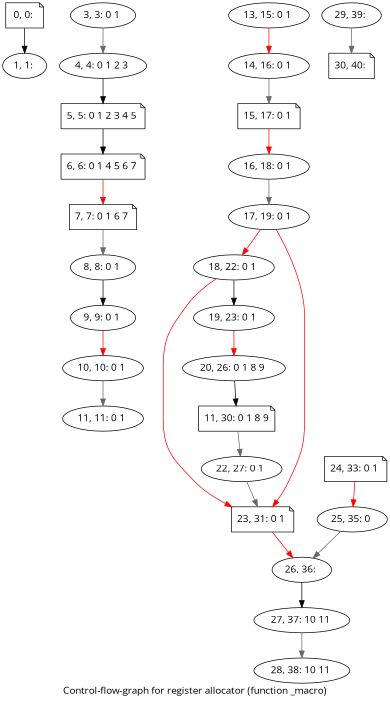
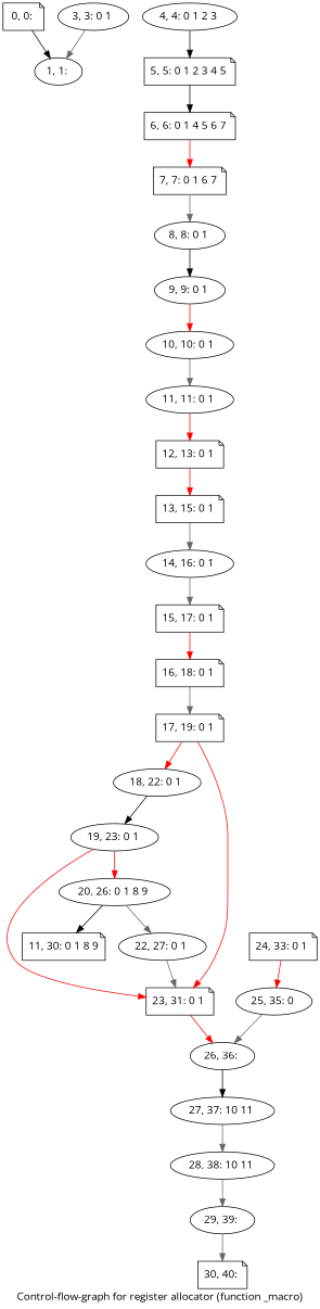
  digraph {
    fontname="Open Sans"
    label="Control-flow-graph for register allocator (function _macro)"
    node [fontname="Open Sans" shape=ellipse]
    edge [color=red fontname="Open Sans"]
    n1 [label="0, 0: " shape=note]
    n2 [label="1, 1: "]
    n3 [label="3, 3: 0 1 "]
    n4 [label="4, 4: 0 1 2 3 "]
    n5 [label="5, 5: 0 1 2 3 4 5 " shape=note]
    n6 [label="6, 6: 0 1 4 5 6 7 " shape=note]
    n7 [label="7, 7: 0 1 6 7 " shape=note]
    n8 [label="8, 8: 0 1 "]
    n9 [label="9, 9: 0 1 "]
    n10 [label="10, 10: 0 1 "]
    n11 [label="11, 11: 0 1 "]
-   n13 [label="13, 15: 0 1 "]
+   n12 [label="12, 13: 0 1 " shape=note]
+   n13 [label="13, 15: 0 1 " shape=note]
    n14 [label="14, 16: 0 1 "]
    n15 [label="15, 17: 0 1 " shape=note]
-   n16 [label="16, 18: 0 1 "]
-   n17 [label="17, 19: 0 1 "]
+   n16 [label="16, 18: 0 1 " shape=note]
+   n17 [label="17, 19: 0 1 " shape=note]
    n18 [label="18, 22: 0 1 "]
    n19 [label="23, 31: 0 1 " shape=note]
    n20 [label="19, 23: 0 1 "]
    n21 [label="26, 36: "]
    n22 [label="20, 26: 0 1 8 9 "]
    n23 [label="11, 30: 0 1 8 9" shape=note]
    n24 [label="22, 27: 0 1 "]
    n25 [label="24, 33: 0 1 " shape=note]
    n26 [label="25, 35: 0 "]
    n27 [label="27, 37: 10 11 "]
    n28 [label="28, 38: 10 11 "]
    n29 [label="29, 39: "]
    n30 [label="30, 40: " shape=note]
    n1 -> n2 [color=black]
-   n3 -> n4 [color=gray40]
+   n3 -> n2 [color=gray40]
    n4 -> n5 [color=black]
    n5 -> n6 [color=black]
    n6 -> n7
    n7 -> n8 [color=gray40]
    n8 -> n9 [color=black]
    n9 -> n10
    n10 -> n11 [color=gray40]
-   n13 -> n14
+   n11 -> n12
+   n12 -> n13
+   n13 -> n14 [color=gray40]
    n14 -> n15 [color=gray40]
    n15 -> n16
    n16 -> n17 [color=gray40]
    n17 -> n18
    n17 -> n19
    n18 -> n20 [color=black]
    n19 -> n21
-   n18 -> n19
+   n20 -> n19
    n20 -> n22
    n21 -> n27 [color=black]
    n22 -> n23 [color=black]
-   n23 -> n24 [color=gray40]
+   n22 -> n24 [color=gray40]
    n24 -> n19 [color=gray40]
    n25 -> n26
    n26 -> n21 [color=gray40]
    n27 -> n28 [color=gray40]
+   n28 -> n29 [color=gray40]
    n29 -> n30 [color=gray40]
  }
